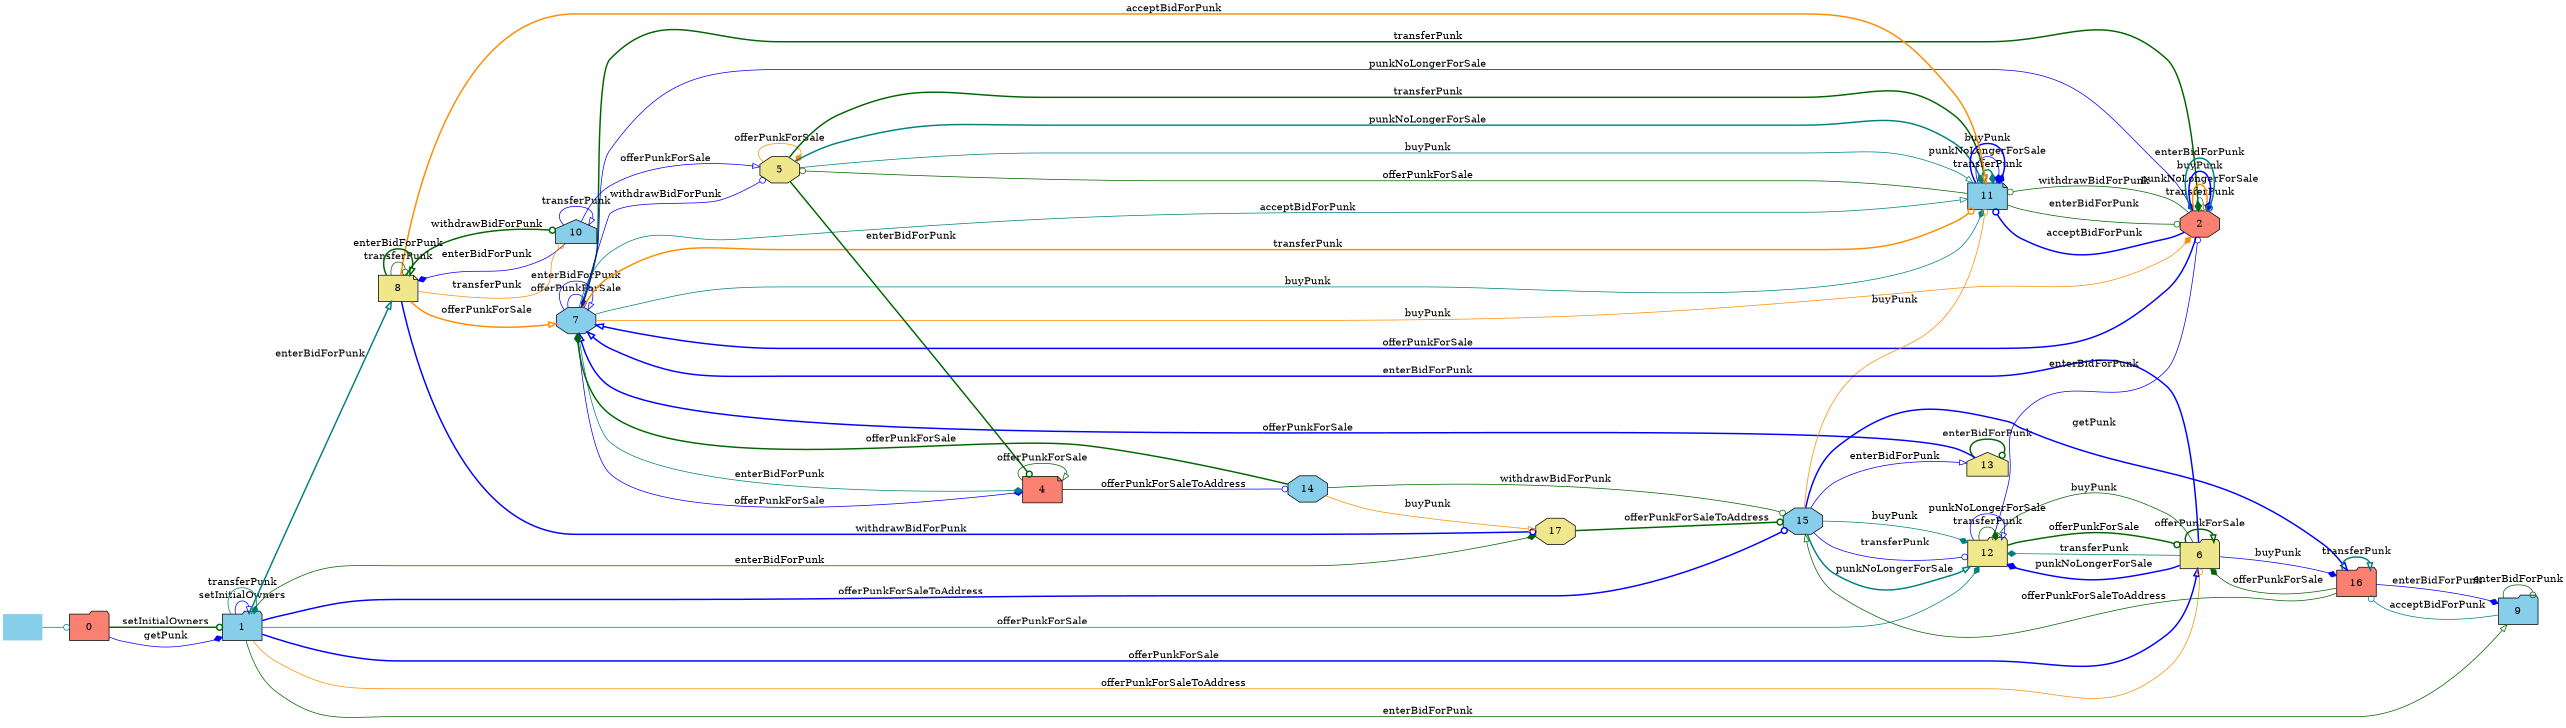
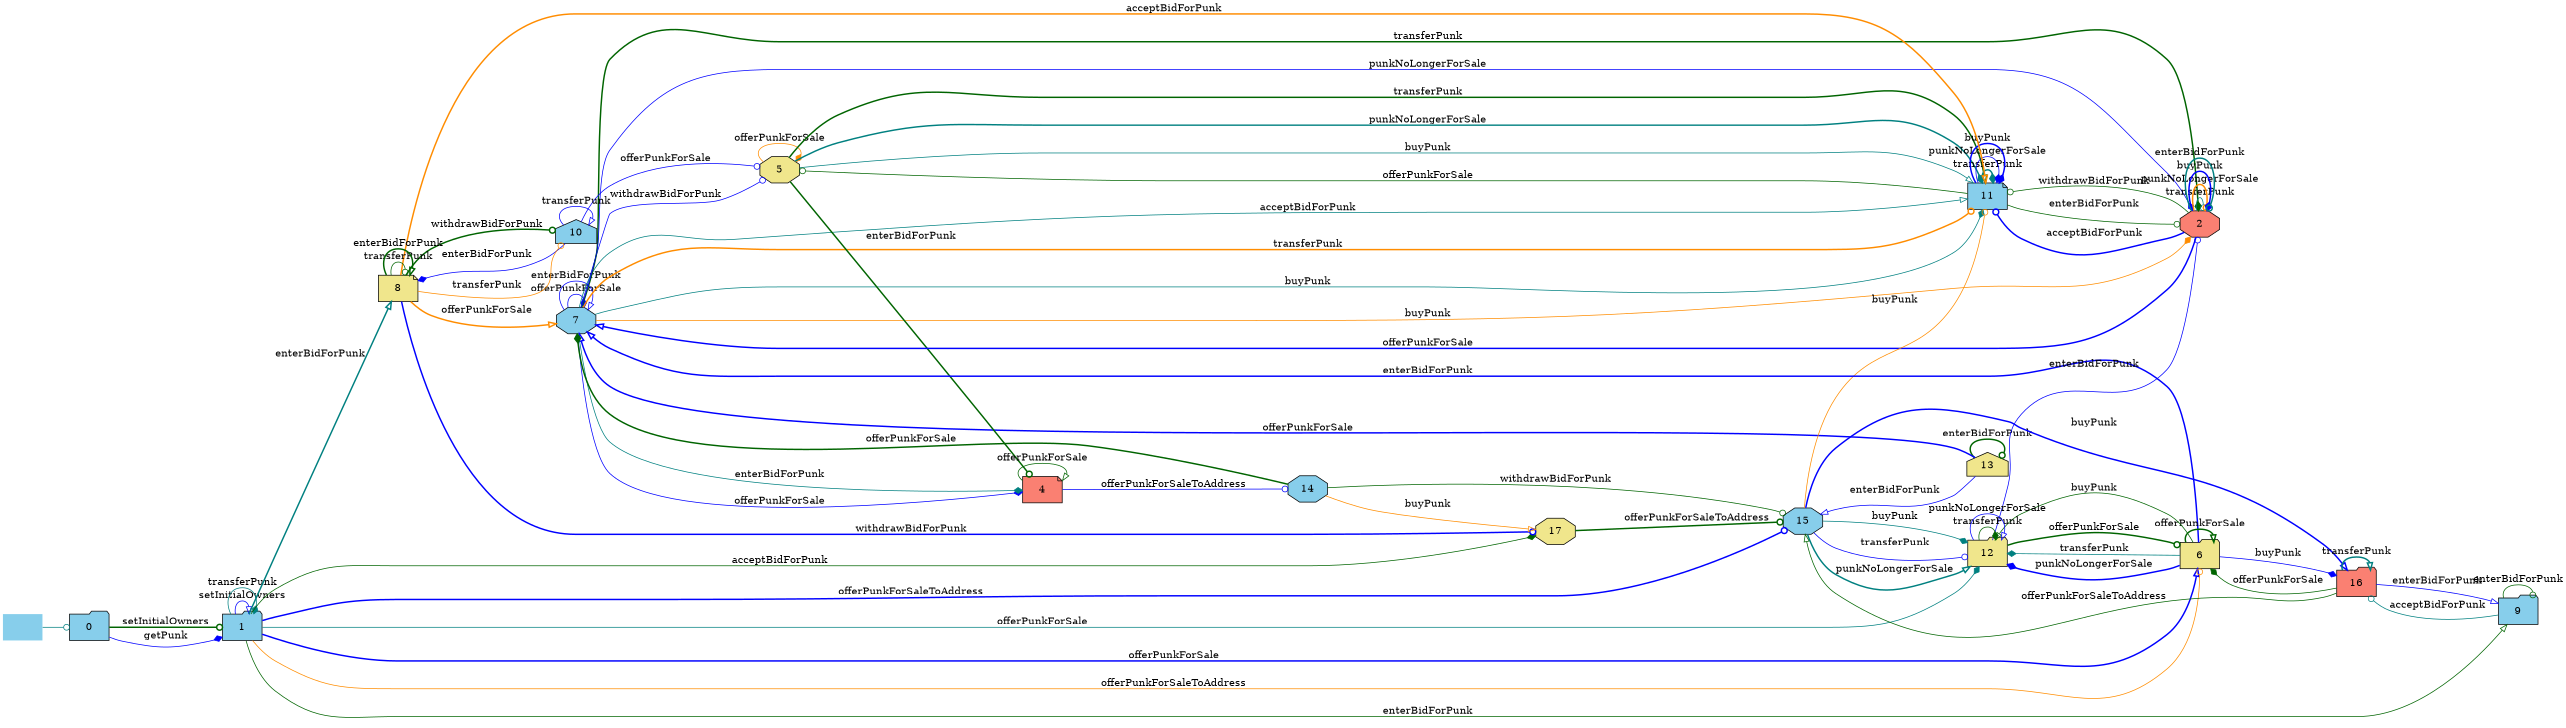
  digraph {
    rankdir=LR
    node [fillcolor=skyblue shape=folder style=filled]
    edge [arrowhead=odot color=blue style=solid]
    "" [shape=plaintext]
-   n2 [fillcolor=salmon label=0]
+   n2 [label=0]
    n3 [label=1]
    n4 [fillcolor=khaki label=13 shape=house]
    n5 [label=7 shape=octagon]
    n6 [fillcolor=khaki label=5 shape=octagon]
    n7 [label=11 shape=note]
    n8 [fillcolor=salmon label=2 shape=octagon]
    n9 [fillcolor=salmon label=4 shape=note]
    n10 [label=10 shape=house]
    n11 [fillcolor=khaki label=8 shape=note]
    n12 [fillcolor=khaki label=17 shape=octagon]
    n13 [label=15 shape=octagon]
    n14 [fillcolor=khaki label=6]
    n15 [fillcolor=khaki label=12]
    n16 [label=9]
    n17 [label=14 shape=octagon]
    n18 [fillcolor=salmon label=16]
    "" -> n2 [color=teal]
    n2 -> n3 [color=darkgreen label=setInitialOwners style=bold]
    n2 -> n3 [arrowhead=diamond label=getPunk]
    n3 -> n3 [arrowhead=onormal label=setInitialOwners]
    n3 -> n3 [arrowhead=diamond color=teal label=transferPunk]
    n3 -> n11 [arrowhead=onormal color=teal label=enterBidForPunk style=bold]
-   n3 -> n12 [arrowhead=diamond color=darkgreen label=enterBidForPunk]
+   n3 -> n12 [arrowhead=diamond color=darkgreen label=acceptBidForPunk]
    n3 -> n13 [label=offerPunkForSaleToAddress style=bold]
    n3 -> n14 [arrowhead=onormal label=offerPunkForSale style=bold]
    n3 -> n14 [color=darkorange label=offerPunkForSaleToAddress]
    n3 -> n15 [arrowhead=diamond color=teal label=offerPunkForSale]
    n3 -> n16 [arrowhead=onormal color=darkgreen label=enterBidForPunk]
    n4 -> n4 [color=darkgreen label=enterBidForPunk style=bold]
    n4 -> n5 [arrowhead=onormal label=offerPunkForSale style=bold]
    n5 -> n5 [arrowhead=diamond label=offerPunkForSale]
    n5 -> n5 [arrowhead=onormal label=enterBidForPunk]
    n5 -> n6 [label=withdrawBidForPunk]
    n5 -> n7 [color=darkorange label=transferPunk style=bold]
    n5 -> n7 [arrowhead=diamond color=teal label=buyPunk]
    n5 -> n7 [arrowhead=onormal color=teal label=acceptBidForPunk]
    n5 -> n8 [arrowhead=diamond color=darkgreen label=transferPunk style=bold]
    n5 -> n8 [arrowhead=diamond label=punkNoLongerForSale]
    n5 -> n8 [arrowhead=diamond color=darkorange label=buyPunk]
    n5 -> n9 [arrowhead=diamond label=offerPunkForSale]
    n5 -> n9 [arrowhead=diamond color=teal label=enterBidForPunk]
    n6 -> n6 [arrowhead=diamond color=darkorange label=offerPunkForSale]
    n6 -> n7 [arrowhead=onormal color=darkgreen label=transferPunk style=bold]
    n6 -> n7 [arrowhead=diamond color=teal label=punkNoLongerForSale style=bold]
    n6 -> n7 [arrowhead=onormal color=teal label=buyPunk]
    n6 -> n9 [color=darkgreen label=enterBidForPunk style=bold]
    n7 -> n6 [color=darkgreen label=offerPunkForSale]
    n7 -> n7 [arrowhead=diamond color=teal label=transferPunk style=bold]
    n7 -> n7 [arrowhead=diamond label=punkNoLongerForSale]
    n7 -> n7 [arrowhead=diamond label=buyPunk style=bold]
    n7 -> n8 [color=darkgreen label=enterBidForPunk]
    n8 -> n5 [arrowhead=onormal label=offerPunkForSale style=bold]
    n8 -> n7 [label=acceptBidForPunk style=bold]
    n8 -> n7 [color=darkgreen label=withdrawBidForPunk]
    n8 -> n8 [color=teal label=transferPunk]
    n8 -> n8 [color=darkorange label=punkNoLongerForSale style=bold]
    n8 -> n8 [arrowhead=diamond label=buyPunk style=bold]
    n8 -> n8 [color=teal label=enterBidForPunk style=bold]
    n9 -> n9 [arrowhead=onormal color=darkgreen label=offerPunkForSale]
    n9 -> n17 [label=offerPunkForSaleToAddress]
-   n10 -> n6 [arrowhead=onormal label=offerPunkForSale]
+   n10 -> n6 [label=offerPunkForSale]
    n10 -> n10 [arrowhead=onormal label=transferPunk]
    n10 -> n11 [arrowhead=diamond label=enterBidForPunk]
    n11 -> n5 [arrowhead=onormal color=darkorange label=offerPunkForSale style=bold]
    n11 -> n7 [arrowhead=onormal color=darkorange label=acceptBidForPunk style=bold]
    n11 -> n10 [color=darkorange label=transferPunk]
    n11 -> n10 [color=darkgreen label=withdrawBidForPunk style=bold]
    n11 -> n11 [color=darkgreen label=transferPunk]
    n11 -> n11 [arrowhead=onormal color=darkgreen label=enterBidForPunk style=bold]
    n11 -> n12 [label=withdrawBidForPunk style=bold]
    n12 -> n13 [color=darkgreen label=offerPunkForSaleToAddress style=bold]
-   n13 -> n4 [arrowhead=onormal label=enterBidForPunk]
+   n4 -> n13 [arrowhead=onormal label=enterBidForPunk]
    n13 -> n7 [color=darkorange label=buyPunk]
    n13 -> n15 [label=transferPunk]
    n13 -> n15 [arrowhead=onormal color=teal label=punkNoLongerForSale style=bold]
    n13 -> n15 [arrowhead=diamond color=teal label=buyPunk]
-   n13 -> n18 [arrowhead=onormal label=getPunk style=bold]
+   n13 -> n18 [arrowhead=onormal label=buyPunk style=bold]
    n14 -> n5 [arrowhead=onormal label=enterBidForPunk style=bold]
    n14 -> n14 [arrowhead=onormal color=darkgreen label=offerPunkForSale style=bold]
    n14 -> n15 [arrowhead=diamond color=teal label=transferPunk]
    n14 -> n15 [arrowhead=diamond label=punkNoLongerForSale style=bold]
    n14 -> n15 [arrowhead=onormal color=darkgreen label=buyPunk]
    n14 -> n18 [arrowhead=diamond label=buyPunk]
    n15 -> n8 [label=enterBidForPunk]
    n15 -> n14 [color=darkgreen label=offerPunkForSale style=bold]
    n15 -> n15 [arrowhead=diamond color=darkgreen label=transferPunk]
    n15 -> n15 [arrowhead=onormal label=punkNoLongerForSale]
    n16 -> n16 [color=darkgreen label=enterBidForPunk]
    n16 -> n18 [color=teal label=acceptBidForPunk]
    n17 -> n5 [arrowhead=diamond color=darkgreen label=offerPunkForSale style=bold]
    n17 -> n12 [arrowhead=onormal color=darkorange label=buyPunk]
    n17 -> n13 [color=darkgreen label=withdrawBidForPunk]
    n18 -> n13 [arrowhead=onormal color=darkgreen label=offerPunkForSaleToAddress]
    n18 -> n14 [arrowhead=diamond color=darkgreen label=offerPunkForSale]
-   n18 -> n16 [arrowhead=diamond label=enterBidForPunk]
+   n18 -> n16 [arrowhead=onormal label=enterBidForPunk]
    n18 -> n18 [arrowhead=onormal color=teal label=transferPunk style=bold]
  }
